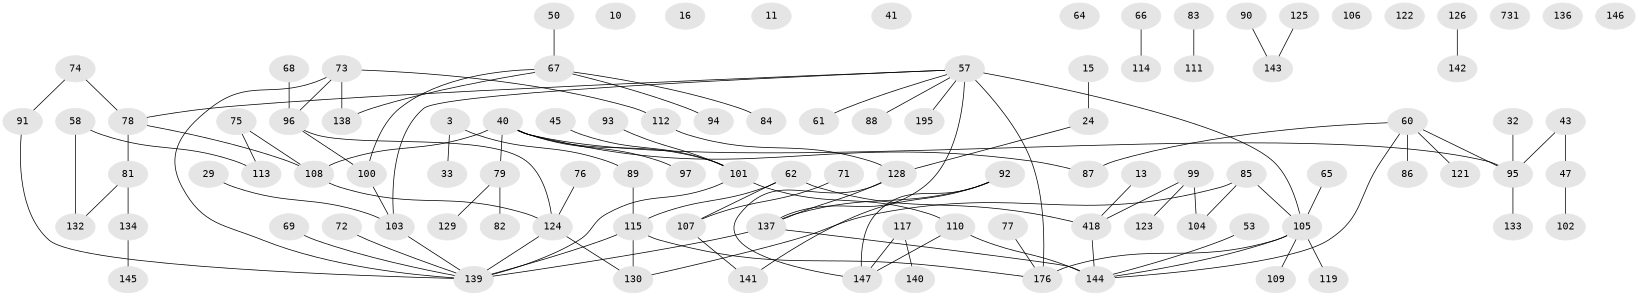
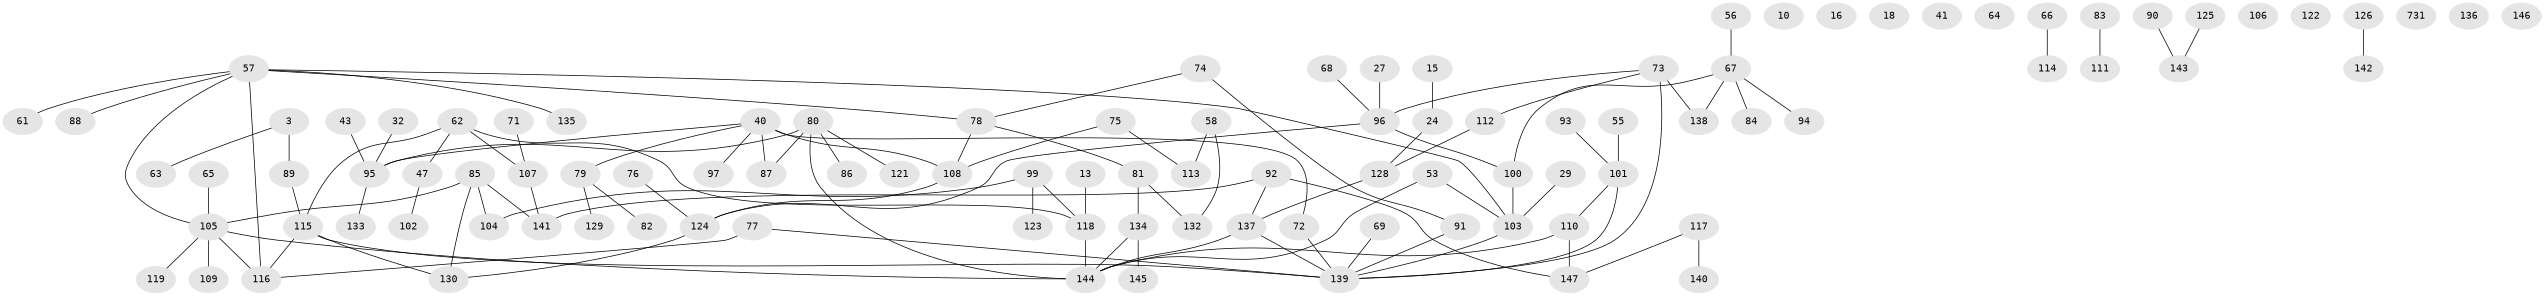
  graph {
    fontname="DejaVu Sans Mono"
    node [color=gray90 fontname="DejaVu Sans Mono" style=filled]
    edge [fontname="DejaVu Sans Mono"]
    3
-   63 [label=33]
+   63
    89
    115
    10
    13
-   118 [label=418]
+   118
    144 [super="+46"]
    15
    24
    128
    16
-   18 [label=11]
+   18
    137 [super="+14+44+50+98"]
    147
    96 [super="+22"]
    100
    124
+   27
    103 [super="+54"]
    139 [super="+49+23+34+42+127"]
    29
    32
    95
    133
    40 [super="+25+30"]
    79
    87
    97
    101 [super="+59"]
    108 [super="+2"]
    82
    129
    110 [super="+9"]
    41
    43 [super="+20"]
    47
    102
-   45
+   45 [label=55]
    53
    67 [super="+6+51"]
    84
    94
    138 [super="+120"]
-   56 [label=50]
+   56
    57 [super="+8+1"]
    61
    78
    88
    105 [super="+17+28+48+70"]
-   116 [super="+80" label=176]
-   135 [label=195]
+   116 [super="+80"]
+   135
    81 [super="+19+55"]
    109
    119
    58
    113
    132
-   60
+   60 [label=80]
    86
    121
    62 [super="+52"]
    107
    141 [super="+36"]
    130 [super="+21"]
    64
    65
    66
    114
    68
    69
    71
    72
    73 [super="+38"]
    112
    74 [super="+37"]
    91
    75
    76
    77 [super="+35"]
    134 [super="+7"]
    145
    83
    111
    85
    104
    90
    143
    92 [super="+11"]
    93
    99 [super="+39"]
    123
    106
    117
    140
    122
    125
    126
    142
    n100 [label=731]
    136
    146
    3 -- 63
    3 -- 89
    89 -- 115
    115 -- 139
    115 -- 116
    115 -- 130
    13 -- 118
    118 -- 144 [weight=2]
    15 -- 24
    24 -- 128
    128 -- 137
-   128 -- 147
    137 -- 144
    137 -- 139 [weight=2]
    96 -- 100
    96 -- 124
    100 -- 103
    124 -- 130
+   27 -- 96
    103 -- 139
    29 -- 103
    32 -- 95
    95 -- 133
    40 -- 95
    40 -- 79
    40 -- 87
    40 -- 97
-   40 -- 101
+   40 -- 72
    40 -- 108 [weight=2]
    79 -- 82
    79 -- 129
    101 -- 139
    101 -- 110
    108 -- 124
    110 -- 144
    110 -- 147
    43 -- 95
-   43 -- 47
+   62 -- 47
    47 -- 102
    45 -- 101
    53 -- 144
+   53 -- 103
    67 -- 100
    67 -- 84
    67 -- 94
    67 -- 138
    56 -- 67
-   57 -- 137 [weight=2]
    57 -- 103
    57 -- 61
    57 -- 78
    57 -- 88
    57 -- 105
    57 -- 116 [weight=3]
    57 -- 135
    78 -- 108
    78 -- 81
    105 -- 144
    105 -- 116
    105 -- 109
    105 -- 119
    81 -- 132
    81 -- 134
    58 -- 113
    58 -- 132
    60 -- 144
    60 -- 95
    60 -- 87
    60 -- 86
    60 -- 121
    62 -- 115
    62 -- 118
    62 -- 107
    107 -- 141
    65 -- 105
    66 -- 114
    68 -- 96
    69 -- 139
    71 -- 107
    72 -- 139
    73 -- 96
    73 -- 139
    73 -- 138 [weight=2]
    73 -- 112
    112 -- 128
    74 -- 78
    74 -- 91
    91 -- 139
    75 -- 108
    75 -- 113
    76 -- 124
-   124 -- 139
+   77 -- 139
    77 -- 116 [weight=2]
+   134 -- 144
    134 -- 145
    83 -- 111
    85 -- 105
+   85 -- 141
    85 -- 130
    85 -- 104
    90 -- 143
    92 -- 137
    92 -- 147
    92 -- 141
    93 -- 101
    99 -- 118
    99 -- 104
    99 -- 123
    117 -- 147
    117 -- 140
    125 -- 143
    126 -- 142
  }
